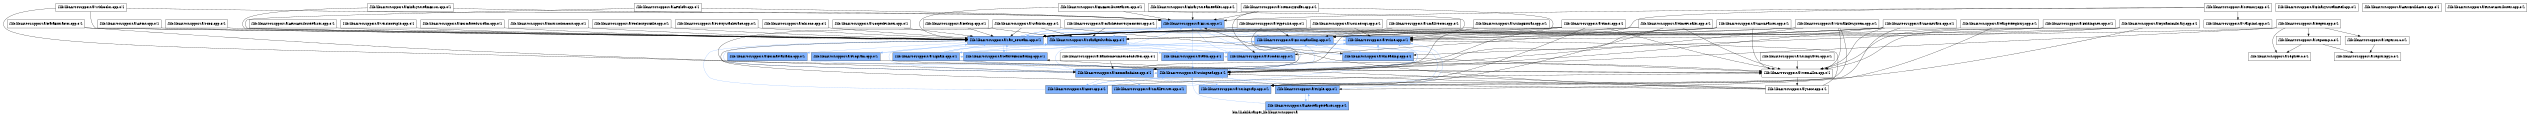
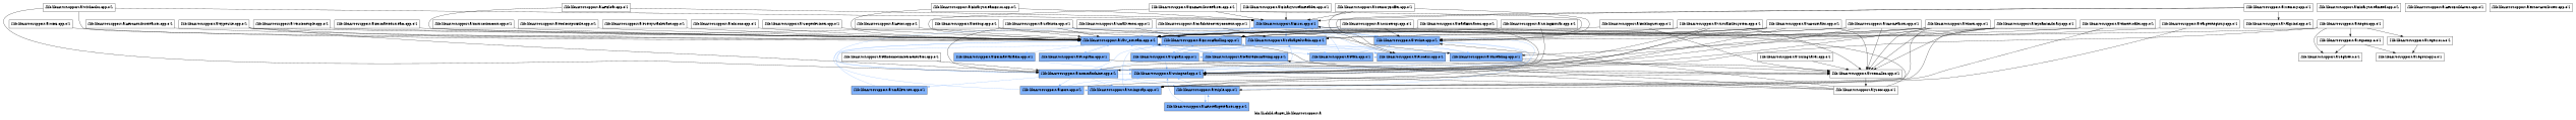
  digraph {
    label="bin/lli-child-target_lib/libLLVMSupport.a"
    rankdir=TB
    node [group=0 shape=box]
    n1 [fillcolor="0.600000 0.5 1" group=1 label="{lib/libLLVMSupport.a(Error.cpp.o)}" style=filled]
    n2 [fillcolor="0.600000 0.5 1" group=1 label="{lib/libLLVMSupport.a(ErrorHandling.cpp.o)}" style=filled]
    n3 [fillcolor="0.600000 0.5 1" group=1 label="{lib/libLLVMSupport.a(ManagedStatic.cpp.o)}" style=filled]
    n4 [fillcolor="0.600000 0.5 1" group=1 label="{lib/libLLVMSupport.a(Twine.cpp.o)}" style=filled]
    n5 [fillcolor="0.600000 0.5 1" group=1 label="{lib/libLLVMSupport.a(raw_ostream.cpp.o)}" style=filled]
    n6 [fillcolor="0.600000 0.5 1" group=1 label="{lib/libLLVMSupport.a(Signals.cpp.o)}" style=filled]
    n7 [fillcolor="0.600000 0.5 1" group=1 label="{lib/libLLVMSupport.a(Threading.cpp.o)}" style=filled]
    n8 [fillcolor="0.600000 0.5 1" group=1 label="{lib/libLLVMSupport.a(NativeFormatting.cpp.o)}" style=filled]
    n9 [fillcolor="0.600000 0.5 1" group=1 label="{lib/libLLVMSupport.a(FormatVariadic.cpp.o)}" style=filled]
    n10 [fillcolor="0.600000 0.5 1" group=1 label="{lib/libLLVMSupport.a(Path.cpp.o)}" style=filled]
    n11 [fillcolor="0.600000 0.5 1" group=1 label="{lib/libLLVMSupport.a(Process.cpp.o)}" style=filled]
    n12 [fillcolor="0.600000 0.5 1" group=1 label="{lib/libLLVMSupport.a(Program.cpp.o)}" style=filled]
    n13 [label="{lib/libLLVMSupport.a(MemAlloc.cpp.o)}"]
    n14 [fillcolor="0.600000 0.5 1" group=1 label="{lib/libLLVMSupport.a(StringRef.cpp.o)}" style=filled]
    n15 [fillcolor="0.600000 0.5 1" group=1 label="{lib/libLLVMSupport.a(CommandLine.cpp.o)}" style=filled]
    n16 [fillcolor="0.600000 0.5 1" group=1 label="{lib/libLLVMSupport.a(StringMap.cpp.o)}" style=filled]
    n17 [fillcolor="0.600000 0.5 1" group=1 label="{lib/libLLVMSupport.a(Triple.cpp.o)}" style=filled]
    n18 [fillcolor="0.600000 0.5 1" group=1 label="{lib/libLLVMSupport.a(Host.cpp.o)}" style=filled]
    n19 [fillcolor="0.600000 0.5 1" group=1 label="{lib/libLLVMSupport.a(SmallPtrSet.cpp.o)}" style=filled]
    n20 [label="{lib/libLLVMSupport.a(JSON.cpp.o)}"]
    n21 [fillcolor="0.600000 0.5 1" group=1 label="{lib/libLLVMSupport.a(ARMTargetParser.cpp.o)}" style=filled]
    n22 [label="{lib/libLLVMSupport.a(DynamicLibrary.cpp.o)}"]
    n23 [label="{lib/libLLVMSupport.a(Memory.cpp.o)}"]
    n24 [label="{lib/libLLVMSupport.a(Valgrind.cpp.o)}"]
    n25 [label="{lib/libLLVMSupport.a(Debug.cpp.o)}"]
    n26 [label="{lib/libLLVMSupport.a(ELFAttributeParser.cpp.o)}"]
    n27 [label="{lib/libLLVMSupport.a(DataExtractor.cpp.o)}"]
    n28 [label="{lib/libLLVMSupport.a(MemoryBuffer.cpp.o)}"]
    n29 [label="{lib/libLLVMSupport.a(ScopedPrinter.cpp.o)}"]
    n30 [label="{lib/libLLVMSupport.a(SmallVector.cpp.o)}"]
    n31 [label="{lib/libLLVMSupport.a(APFloat.cpp.o)}"]
    n32 [label="{lib/libLLVMSupport.a(APInt.cpp.o)}"]
    n33 [label="{lib/libLLVMSupport.a(FoldingSet.cpp.o)}"]
    n34 [label="{lib/libLLVMSupport.a(MD5.cpp.o)}"]
    n35 [label="{lib/libLLVMSupport.a(StringExtras.cpp.o)}"]
    n36 [label="{lib/libLLVMSupport.a(CrashRecoveryContext.cpp.o)}"]
    n37 [label="{lib/libLLVMSupport.a(StringSaver.cpp.o)}"]
    n38 [label="{lib/libLLVMSupport.a(VirtualFileSystem.cpp.o)}"]
    n39 [label="{lib/libLLVMSupport.a(YAMLParser.cpp.o)}"]
    n40 [label="{lib/libLLVMSupport.a(SourceMgr.cpp.o)}"]
    n41 [label="{lib/libLLVMSupport.a(WithColor.cpp.o)}"]
    n42 [label="{lib/libLLVMSupport.a(BinaryStreamReader.cpp.o)}"]
    n43 [label="{lib/libLLVMSupport.a(BinaryStreamRef.cpp.o)}"]
    n44 [label="{lib/libLLVMSupport.a(BinaryStreamError.cpp.o)}"]
    n45 [label="{lib/libLLVMSupport.a(ARMBuildAttrs.cpp.o)}"]
    n46 [label="{lib/libLLVMSupport.a(RISCVAttributes.cpp.o)}"]
    n47 [label="{lib/libLLVMSupport.a(ARMAttributeParser.cpp.o)}"]
    n48 [label="{lib/libLLVMSupport.a(TargetRegistry.cpp.o)}"]
    n49 [label="{lib/libLLVMSupport.a(TypeSize.cpp.o)}"]
    n50 [label="{lib/libLLVMSupport.a(YAMLTraits.cpp.o)}"]
    n51 [label="{lib/libLLVMSupport.a(VersionTuple.cpp.o)}"]
    n52 [label="{lib/libLLVMSupport.a(FormattedStream.cpp.o)}"]
    n53 [label="{lib/libLLVMSupport.a(Regex.cpp.o)}"]
    n54 [label="{lib/libLLVMSupport.a(regcomp.c.o)}"]
    n55 [label="{lib/libLLVMSupport.a(regfree.c.o)}"]
    n56 [label="{lib/libLLVMSupport.a(regerror.c.o)}"]
    n57 [label="{lib/libLLVMSupport.a(regstrlcpy.c.o)}"]
    n58 [label="{lib/libLLVMSupport.a(InstructionCost.cpp.o)}"]
    n59 [label="{lib/libLLVMSupport.a(ToolOutputFile.cpp.o)}"]
    n60 [label="{lib/libLLVMSupport.a(RandomNumberGenerator.cpp.o)}"]
    n61 [label="{lib/libLLVMSupport.a(Statistic.cpp.o)}"]
    n62 [label="{lib/libLLVMSupport.a(Timer.cpp.o)}"]
    n63 [label="{lib/libLLVMSupport.a(TimeProfiler.cpp.o)}"]
    n64 [label="{lib/libLLVMSupport.a(PrettyStackTrace.cpp.o)}"]
    n65 [label="{lib/libLLVMSupport.a(Chrono.cpp.o)}"]
    subgraph sub_1 {
      rank=same
      n1
    }
    subgraph sub_2 {
      rank=same
      n2
      n3
      n4
      n5
    }
    subgraph sub_3 {
      rank=same
      n6
      n7
      n8
      n9
      n10
      n11
      n12
    }
    subgraph sub_4 {
      rank=same
      n13
      n14
      n15
    }
    subgraph sub_5 {
      rank=same
      n16
      n17
      n18
      n19
    }
    subgraph sub_6 {
      rank=same
      n1
    }
    subgraph sub_7 {
      rank=same
      n2
      n3
      n4
      n5
    }
    subgraph sub_8 {
      rank=same
      n6
      n7
      n8
      n9
      n10
      n11
      n12
    }
    subgraph sub_9 {
      rank=same
      n13
      n14
      n15
    }
    subgraph sub_10 {
      rank=same
      n16
      n17
      n18
      n19
    }
    n1 -> n2 [color="0.600000 0.5 1"]
    n1 -> n3 [color="0.600000 0.5 1"]
    n1 -> n4 [color="0.600000 0.5 1"]
    n1 -> n5 [color="0.600000 0.5 1"]
    n2 -> n4 [color="0.600000 0.5 1"]
    n2 -> n5 [color="0.600000 0.5 1"]
    n2 -> n6 [color="0.600000 0.5 1"]
    n3 -> n7 [color="0.600000 0.5 1"]
    n4 -> n5 [color="0.600000 0.5 1"]
    n5 -> n1 [color="0.600000 0.5 1"]
    n5 -> n2 [color="0.600000 0.5 1"]
    n5 -> n4 [color="0.600000 0.5 1"]
    n5 -> n8 [color="0.600000 0.5 1"]
    n5 -> n9 [color="0.600000 0.5 1"]
    n5 -> n10 [color="0.600000 0.5 1"]
    n5 -> n11 [color="0.600000 0.5 1"]
    n5 -> n12 [color="0.600000 0.5 1"]
    n6 -> n2 [color="0.600000 0.5 1"]
    n6 -> n3 [color="0.600000 0.5 1"]
    n6 -> n5 [color="0.600000 0.5 1"]
    n6 -> n7 [color="0.600000 0.5 1"]
    n6 -> n8 [color="0.600000 0.5 1"]
    n6 -> n10 [color="0.600000 0.5 1"]
    n6 -> n13
    n6 -> n14 [color="0.600000 0.5 1"]
    n6 -> n15 [color="0.600000 0.5 1"]
    n7 -> n2 [color="0.600000 0.5 1"]
    n7 -> n4 [color="0.600000 0.5 1"]
    n7 -> n13
    n7 -> n14 [color="0.600000 0.5 1"]
    n8 -> n5 [color="0.600000 0.5 1"]
    n9 -> n14 [color="0.600000 0.5 1"]
    n10 -> n1 [color="0.600000 0.5 1"]
    n10 -> n4 [color="0.600000 0.5 1"]
    n10 -> n11 [color="0.600000 0.5 1"]
    n10 -> n14 [color="0.600000 0.5 1"]
-   n1 -> n11 [color="0.600000 0.5 1"]
+   n11 -> n1 [color="0.600000 0.5 1"]
    n11 -> n3 [color="0.600000 0.5 1"]
    n12 -> n5 [color="0.600000 0.5 1"]
    n12 -> n13
    n13 -> n20
    n14 -> n1 [color="0.600000 0.5 1"]
    n15 -> n1 [color="0.600000 0.5 1"]
    n15 -> n2 [color="0.600000 0.5 1"]
    n15 -> n3 [color="0.600000 0.5 1"]
    n15 -> n4 [color="0.600000 0.5 1"]
    n15 -> n5 [color="0.600000 0.5 1"]
    n15 -> n13
    n15 -> n14 [color="0.600000 0.5 1"]
    n15 -> n16 [color="0.600000 0.5 1"]
    n15 -> n17 [color="0.600000 0.5 1"]
    n15 -> n18 [color="0.600000 0.5 1"]
    n15 -> n19 [color="0.600000 0.5 1"]
    n16 -> n2 [color="0.600000 0.5 1"]
    n17 -> n4 [color="0.600000 0.5 1"]
    n17 -> n14 [color="0.600000 0.5 1"]
    n17 -> n21 [color="0.600000 0.5 1"]
    n18 -> n5 [color="0.600000 0.5 1"]
    n18 -> n13
    n18 -> n14 [color="0.600000 0.5 1"]
    n18 -> n16 [color="0.600000 0.5 1"]
    n18 -> n17 [color="0.600000 0.5 1"]
    n19 -> n2 [color="0.600000 0.5 1"]
    n20 -> n1
    n20 -> n4
    n20 -> n5
    n20 -> n8
    n20 -> n14
    n21 -> n14 [color="0.600000 0.5 1"]
    n21 -> n17 [color="0.600000 0.5 1"]
    n22 -> n3
    n22 -> n7
    n22 -> n13
    n22 -> n16
    n23 -> n1
    n23 -> n11
    n23 -> n24
    n25 -> n3
    n25 -> n5
    n26 -> n1
    n26 -> n4
    n26 -> n5
    n27 -> n5
    n27 -> n14
    n28 -> n1
    n28 -> n4
    n28 -> n11
    n29 -> n5
    n30 -> n2
    n31 -> n1
    n31 -> n5
    n32 -> n5
    n33 -> n2
    n33 -> n13
    n34 -> n5
    n35 -> n5
    n35 -> n14
    n36 -> n3
    n37 -> n13
    n38 -> n4
    n38 -> n5
    n38 -> n13
    n38 -> n14
    n38 -> n16
    n39 -> n2
    n39 -> n5
    n39 -> n13
    n39 -> n14
    n40 -> n4
    n40 -> n5
    n41 -> n1
    n41 -> n5
    n41 -> n15
    n42 -> n1
    n44 -> n1
    n44 -> n5
    n47 -> n5
    n48 -> n5
    n48 -> n17
    n49 -> n2
    n49 -> n5
    n49 -> n15
    n50 -> n2
    n50 -> n4
    n50 -> n5
    n50 -> n13
    n50 -> n14
    n50 -> n16
    n51 -> n5
    n52 -> n5
    n53 -> n4
    n53 -> n14
    n53 -> n54
    n53 -> n55
    n53 -> n56
    n54 -> n55
    n54 -> n57
    n56 -> n57
    n58 -> n5
    n59 -> n5
    n60 -> n15
    n61 -> n3
    n61 -> n5
    n61 -> n7
    n61 -> n15
    n62 -> n3
    n62 -> n5
    n62 -> n13
    n62 -> n14
    n62 -> n15
    n62 -> n16
-   n63 -> n4
    n63 -> n5
    n63 -> n13
    n63 -> n16
    n64 -> n5
    n65 -> n5
  }
